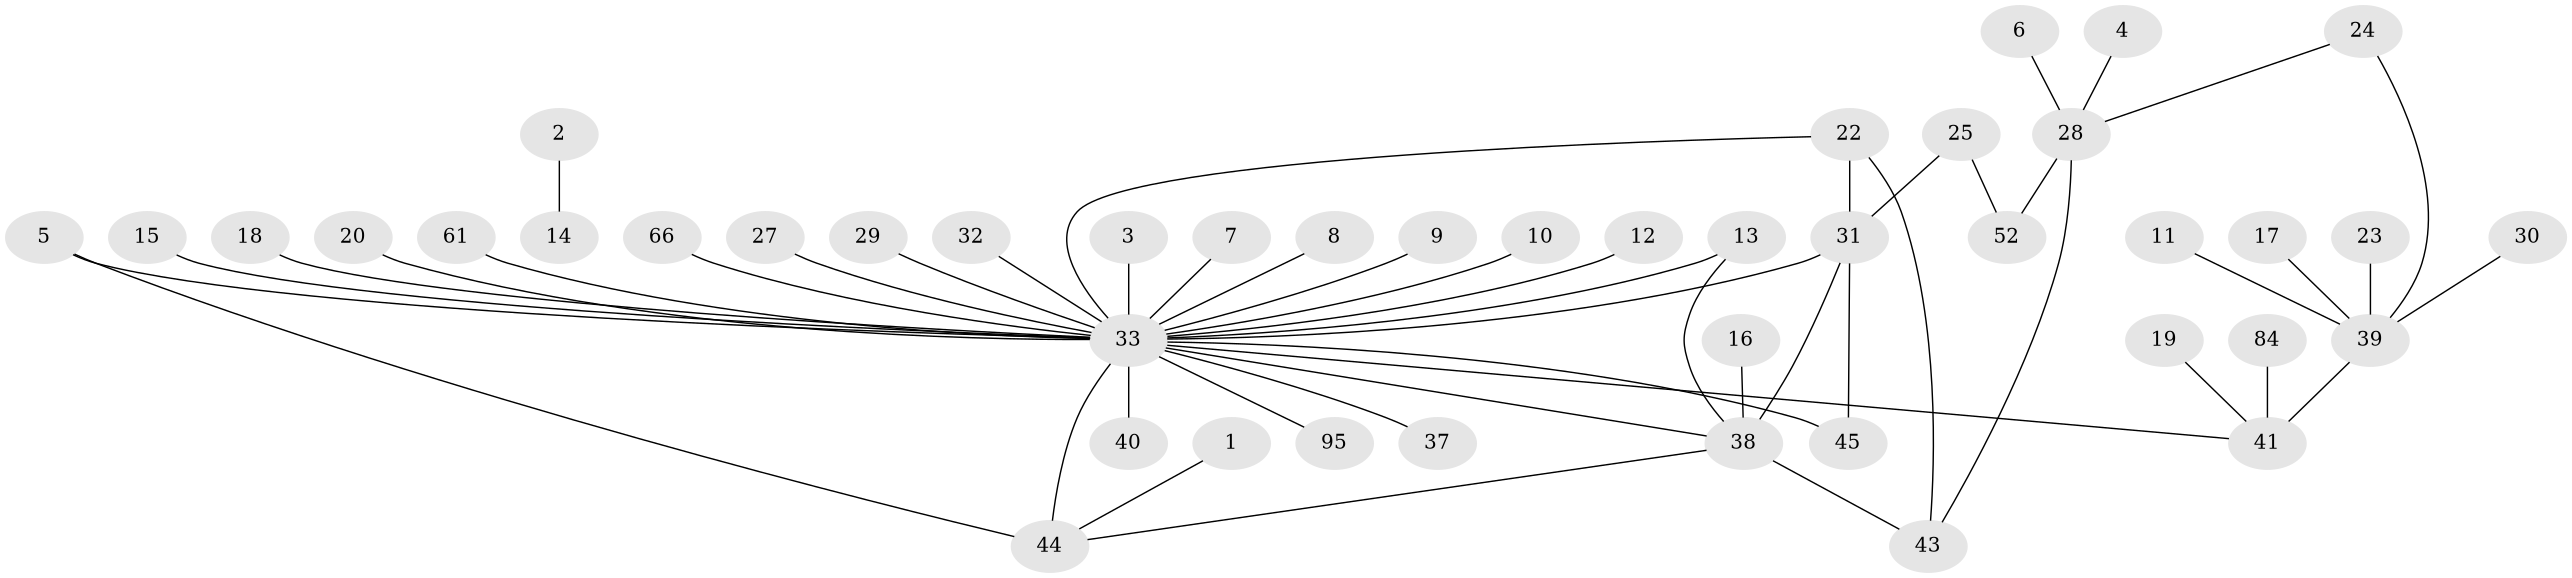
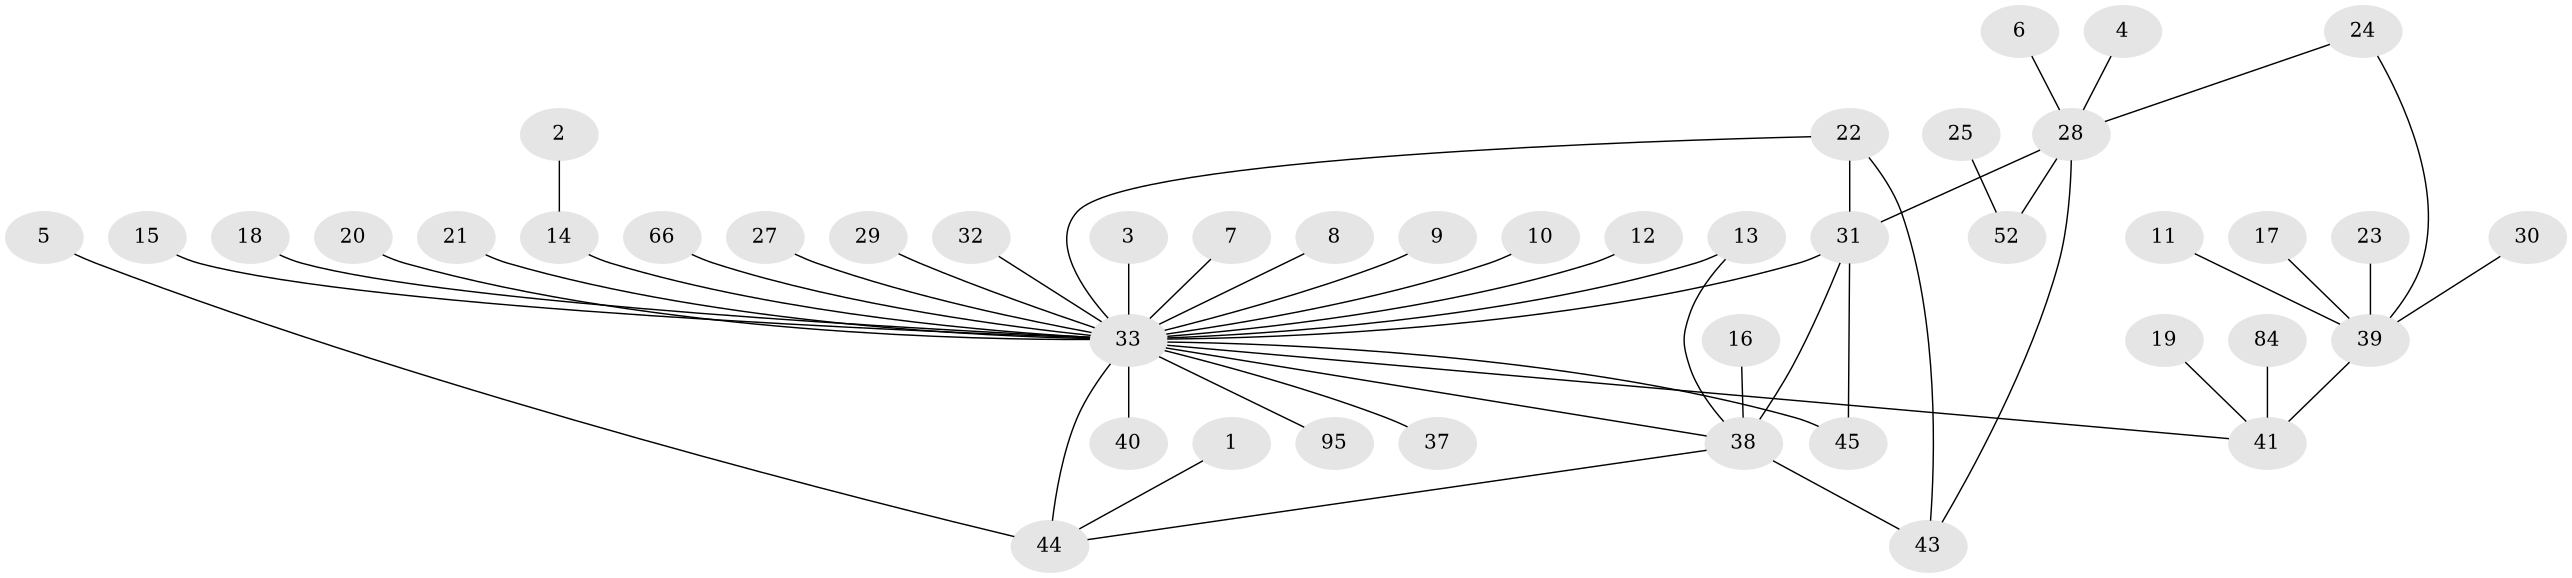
  graph {
    node [color=gray90 style=filled]
    edge [weight=1.0]
    1
    44
    2
    14
    33
    38
    41
    45
    n9 [label=95]
    37
    40
    3
    4
    28
    31
    43
    n17 [label=52]
    5
    6
    7
    8
    9
    10
    11
    39
    12
    13
    15
    16
    17
    18
    19
    20
-   21 [label=61]
+   21
    22
    23
    24
    25
    n39 [label=66]
    27
    29
    30
    32
    n44 [label=84]
    1 -- 44
    2 -- 14
-   5 -- 33
+   14 -- 33
    33 -- 44 [weight=2.0]
    33 -- 38
    33 -- 41
    33 -- 45
    33 -- n9
    33 -- 37
    33 -- 40
    38 -- 44
    38 -- 43
    3 -- 33
    4 -- 28
-   25 -- 31
+   28 -- 31
    28 -- 43
    28 -- n17
    31 -- 33 [weight=2.0]
    31 -- 38 [weight=3.0]
    31 -- 45
    5 -- 44
    6 -- 28
    7 -- 33
    8 -- 33
    9 -- 33
    10 -- 33
    11 -- 39
    39 -- 41 [weight=2.0]
    12 -- 33
    13 -- 33
    13 -- 38
    15 -- 33
    16 -- 38
    17 -- 39
    18 -- 33
    19 -- 41
    20 -- 33
    21 -- 33
    22 -- 33
    22 -- 31
    22 -- 43
    23 -- 39
    24 -- 28
    24 -- 39
    25 -- n17
    n39 -- 33
    27 -- 33
    29 -- 33
    30 -- 39
    32 -- 33
    n44 -- 41
  }
